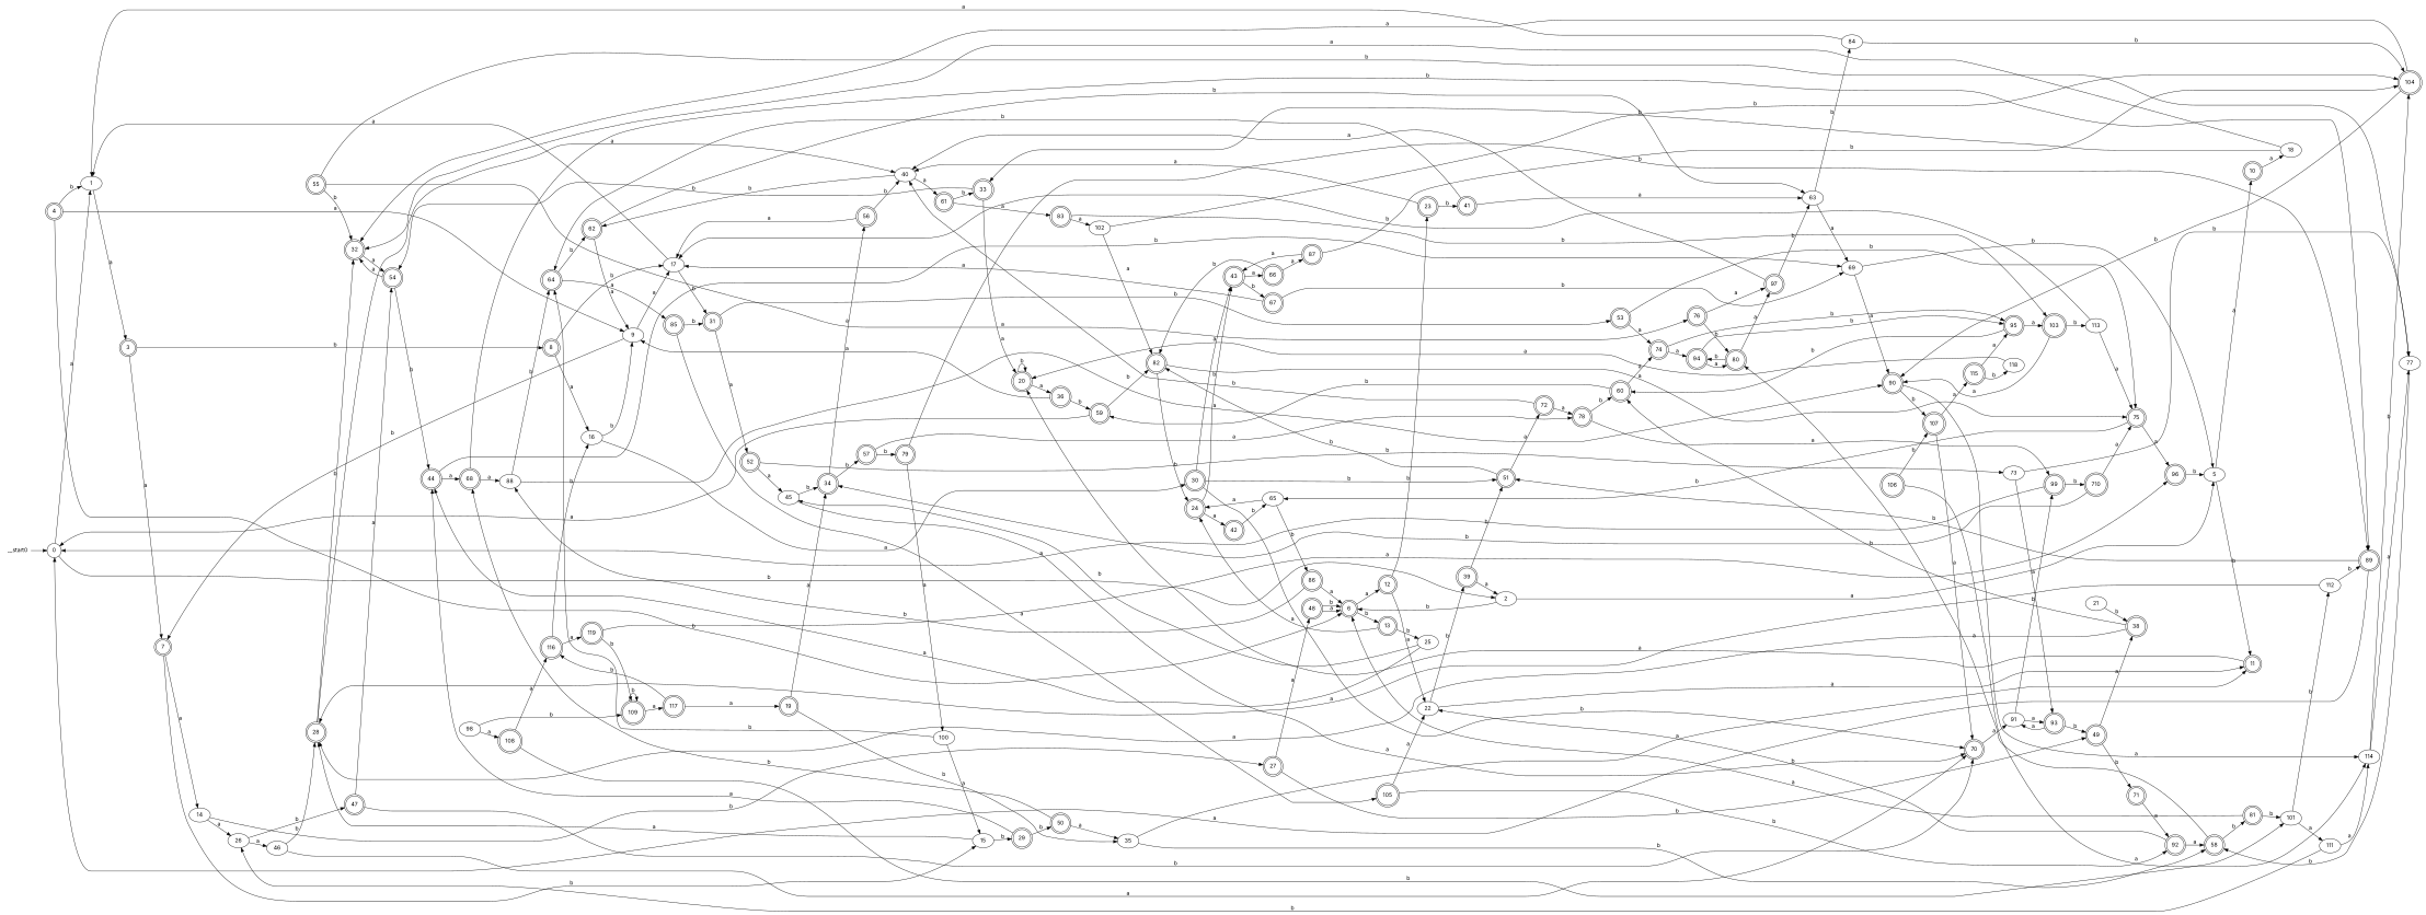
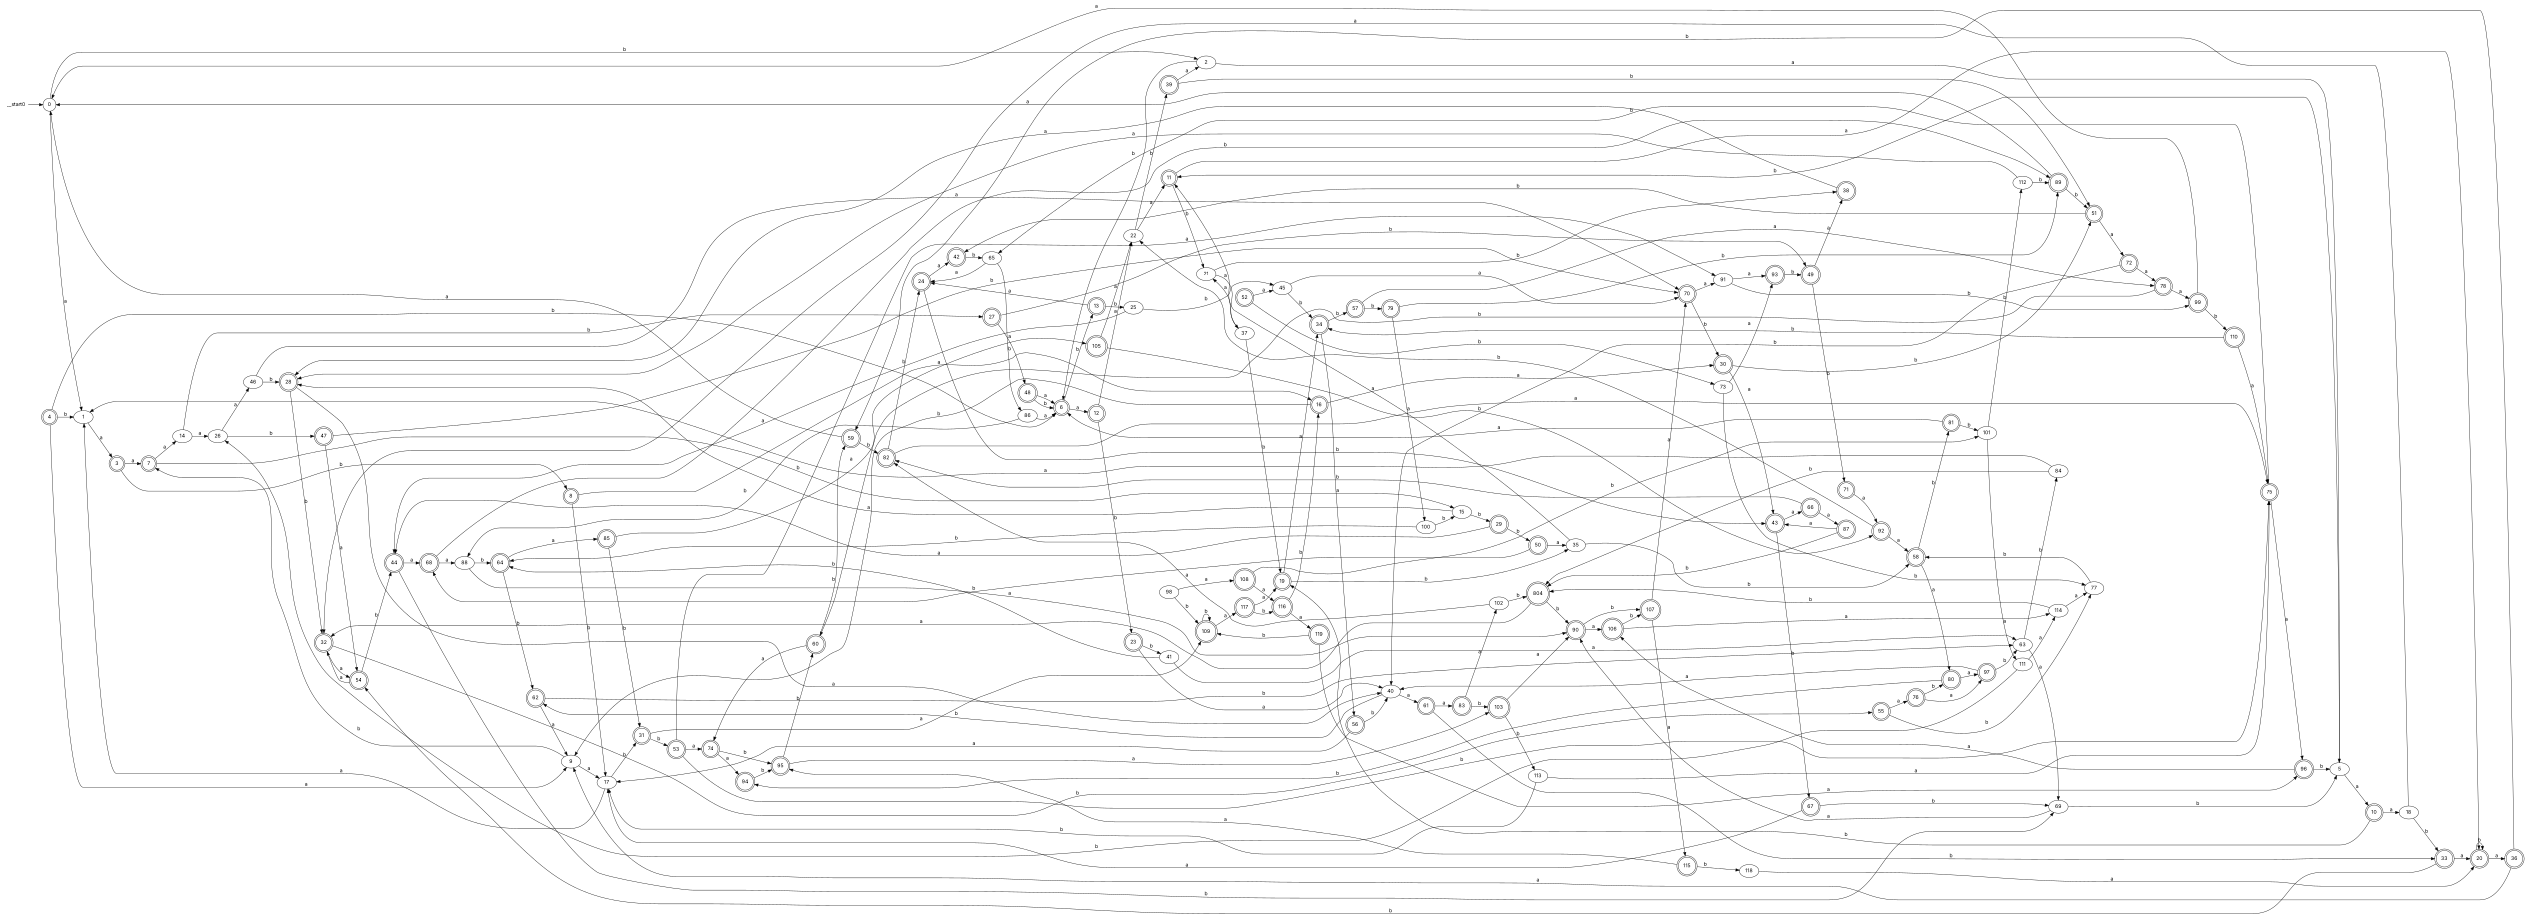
  digraph {
    fontname=Inter
    rankdir=LR
    node [fontname=Inter shape=doublecircle]
    edge [fontname=Inter]
    __start0 [shape=none]
    0 [shape=circle]
    1 [shape=ellipse]
    2 [shape=""]
    3
    5 [shape=""]
    6
    7
    8
    4
    9 [shape=""]
    10
    11
    12
    13
    14 [shape=""]
    15 [shape=""]
-   16 [shape=ellipse]
+   16
    17 [shape=""]
    18 [shape=""]
    19
    20
    21 [shape=""]
    22 [shape=""]
    23
    24
    25 [shape=""]
    26 [shape=""]
    27
    28
    29
    30
    31
    32
    33
    34
    35 [shape=""]
    36
+   37 [shape=""]
    38
    39
    40 [shape=""]
-   41
+   41 [shape=ellipse]
    42
    43
    44
    45 [shape=""]
    46 [shape=""]
    47
    48
    49
    50
    51
    52
    53
    54
    55
    56
    57
    58
    59
    60
    61
    62
    63 [shape=""]
    64
    65 [shape=""]
    66
    67
    68
    69 [shape=""]
    70
    71
    72
    73 [shape=""]
    74
    75
    76
    77 [shape=""]
    78
    79
    80
    81
    82
    83
    84 [shape=""]
    85
-   86
+   86 [shape=ellipse]
    87
    88 [shape=""]
    89
    90
    91 [shape=""]
    92
    93
    94
    95
    96
    97
    99
    100 [shape=""]
    101 [shape=""]
    102 [shape=""]
    103
-   104
+   104 [label=804]
    105
    106
    107
    98 [shape=""]
    108
    109
-   110 [label=710]
+   110
    111 [shape=ellipse]
    112 [shape=""]
    113 [shape=""]
    114 [shape=ellipse]
    115
    116
    117
    118 [shape=""]
    119
    __start0 -> 0
    0 -> 1 [label=a]
    0 -> 2 [label=b]
    1 -> 3 [label=a]
    2 -> 5 [label=a]
    2 -> 6 [label=b]
    3 -> 7 [label=a]
    3 -> 8 [label=b]
    5 -> 10 [label=a]
    5 -> 11 [label=b]
    6 -> 12 [label=a]
    6 -> 13 [label=b]
    7 -> 14 [label=a]
    7 -> 15 [label=b]
    8 -> 16 [label=a]
    8 -> 17 [label=b]
    4 -> 1 [label=b]
    4 -> 6 [label=b]
    4 -> 9 [label=a]
    9 -> 7 [label=b]
    9 -> 17 [label=a]
    10 -> 18 [label=a]
+   10 -> 19 [label=b]
    11 -> 20 [label=a]
+   11 -> 21 [label=b]
    12 -> 22 [label=a]
    12 -> 23 [label=b]
    13 -> 24 [label=a]
    13 -> 25 [label=b]
    14 -> 26 [label=a]
    14 -> 27 [label=b]
    15 -> 28 [label=a]
    15 -> 29 [label=b]
    16 -> 9 [label=b]
    16 -> 30 [label=a]
    17 -> 1 [label=a]
    17 -> 31 [label=b]
    18 -> 32 [label=a]
    18 -> 33 [label=b]
    19 -> 34 [label=a]
    19 -> 35 [label=b]
    20 -> 20 [label=b]
    20 -> 36 [label=a]
+   21 -> 37 [label=a]
    21 -> 38 [label=b]
    22 -> 11 [label=a]
    22 -> 39 [label=b]
    23 -> 40 [label=a]
    23 -> 41 [label=b]
    24 -> 42 [label=a]
    24 -> 43 [label=b]
    25 -> 44 [label=a]
    25 -> 45 [label=b]
    26 -> 46 [label=a]
    26 -> 47 [label=b]
    27 -> 48 [label=a]
    27 -> 49 [label=b]
    28 -> 32 [label=b]
    28 -> 40 [label=a]
    29 -> 44 [label=a]
    29 -> 50 [label=b]
    30 -> 43 [label=a]
    30 -> 51 [label=b]
-   31 -> 52 [label=a]
+   31 -> 109 [label=a]
    31 -> 53 [label=b]
    32 -> 54 [label=a]
-   55 -> 32 [label=b]
+   32 -> 55 [label=b]
    33 -> 20 [label=a]
    33 -> 54 [label=b]
    34 -> 56 [label=a]
    34 -> 57 [label=b]
    35 -> 11 [label=a]
    35 -> 58 [label=b]
    36 -> 9 [label=a]
    36 -> 59 [label=b]
+   37 -> 19 [label=b]
+   37 -> 21 [label=a]
    38 -> 28 [label=a]
-   38 -> 60 [label=b]
    39 -> 2 [label=a]
    39 -> 51 [label=b]
    40 -> 61 [label=a]
    40 -> 62 [label=b]
    41 -> 63 [label=a]
    41 -> 64 [label=b]
    42 -> 65 [label=b]
    43 -> 66 [label=a]
    43 -> 67 [label=b]
    44 -> 68 [label=a]
    44 -> 69 [label=b]
    45 -> 34 [label=b]
    45 -> 70 [label=a]
    46 -> 28 [label=b]
    46 -> 70 [label=a]
    47 -> 54 [label=a]
    47 -> 70 [label=b]
    48 -> 6 [label=a]
    48 -> 6 [label=b]
    49 -> 38 [label=a]
    49 -> 71 [label=b]
    50 -> 35 [label=a]
    50 -> 68 [label=b]
-   51 -> 82 [label=b]
+   51 -> 42 [label=b]
    51 -> 72 [label=a]
    52 -> 45 [label=a]
    52 -> 73 [label=b]
    53 -> 74 [label=a]
    53 -> 75 [label=b]
    54 -> 32 [label=a]
    54 -> 44 [label=b]
    55 -> 76 [label=a]
    55 -> 77 [label=b]
    56 -> 17 [label=a]
    56 -> 40 [label=b]
    57 -> 78 [label=a]
    57 -> 79 [label=b]
    58 -> 80 [label=a]
    58 -> 81 [label=b]
    59 -> 0 [label=a]
    59 -> 82 [label=b]
    60 -> 59 [label=b]
    60 -> 74 [label=a]
    61 -> 33 [label=b]
    61 -> 83 [label=a]
    62 -> 9 [label=a]
    62 -> 63 [label=b]
    63 -> 69 [label=a]
    63 -> 84 [label=b]
    64 -> 62 [label=b]
    64 -> 85 [label=a]
    65 -> 24 [label=a]
    65 -> 86 [label=b]
    66 -> 82 [label=b]
    66 -> 87 [label=a]
    67 -> 17 [label=a]
    67 -> 69 [label=b]
    68 -> 88 [label=a]
    68 -> 89 [label=b]
    69 -> 5 [label=b]
    69 -> 90 [label=a]
-   30 -> 70 [label=b]
+   70 -> 30 [label=b]
    70 -> 91 [label=a]
    71 -> 92 [label=a]
    72 -> 40 [label=b]
    72 -> 78 [label=a]
    73 -> 77 [label=b]
    73 -> 93 [label=a]
    74 -> 94 [label=a]
    74 -> 95 [label=b]
    75 -> 65 [label=b]
    75 -> 96 [label=a]
    76 -> 80 [label=b]
    76 -> 97 [label=a]
    77 -> 58 [label=b]
    78 -> 60 [label=b]
    78 -> 99 [label=a]
    79 -> 89 [label=b]
    79 -> 100 [label=a]
    80 -> 94 [label=b]
    80 -> 97 [label=a]
    81 -> 6 [label=a]
    81 -> 101 [label=b]
    82 -> 24 [label=b]
    82 -> 75 [label=a]
    83 -> 102 [label=a]
    83 -> 103 [label=b]
    84 -> 1 [label=a]
    84 -> 104 [label=b]
    85 -> 31 [label=b]
    85 -> 105 [label=a]
    86 -> 6 [label=a]
    86 -> 88 [label=b]
    87 -> 43 [label=a]
    87 -> 104 [label=b]
    88 -> 64 [label=b]
    88 -> 90 [label=a]
    89 -> 0 [label=a]
    89 -> 51 [label=b]
-   90 -> 114 [label=a]
+   90 -> 106 [label=a]
    90 -> 107 [label=b]
    91 -> 93 [label=a]
    91 -> 99 [label=b]
    92 -> 22 [label=b]
    92 -> 58 [label=a]
    93 -> 49 [label=b]
-   93 -> 91 [label=a]
-   94 -> 80 [label=a]
+   53 -> 91 [label=a]
    94 -> 95 [label=b]
    95 -> 60 [label=b]
    95 -> 103 [label=a]
    96 -> 5 [label=b]
+   96 -> 106 [label=a]
    97 -> 40 [label=a]
    97 -> 63 [label=b]
    99 -> 0 [label=a]
    99 -> 110 [label=b]
-   100 -> 15 [label=a]
+   100 -> 15 [label=b]
    100 -> 64 [label=b]
    101 -> 111 [label=a]
    101 -> 112 [label=b]
    102 -> 82 [label=a]
    102 -> 104 [label=b]
    103 -> 90 [label=a]
    103 -> 113 [label=b]
    104 -> 32 [label=a]
    104 -> 90 [label=b]
    105 -> 22 [label=a]
    105 -> 92 [label=b]
    106 -> 107 [label=b]
    106 -> 114 [label=a]
    107 -> 70 [label=a]
    107 -> 115 [label=a]
    98 -> 108 [label=a]
    98 -> 109 [label=b]
    108 -> 101 [label=b]
    108 -> 116 [label=a]
    109 -> 109 [label=b]
    109 -> 117 [label=a]
    110 -> 34 [label=b]
    110 -> 75 [label=a]
    111 -> 26 [label=b]
    111 -> 114 [label=a]
    112 -> 28 [label=a]
    112 -> 89 [label=b]
    113 -> 17 [label=b]
    113 -> 75 [label=a]
    114 -> 77 [label=a]
    114 -> 104 [label=b]
    115 -> 95 [label=a]
    115 -> 118 [label=b]
    116 -> 16 [label=b]
    116 -> 119 [label=a]
    117 -> 19 [label=a]
    117 -> 116 [label=b]
    118 -> 20 [label=a]
    119 -> 96 [label=a]
    119 -> 109 [label=b]
  }
